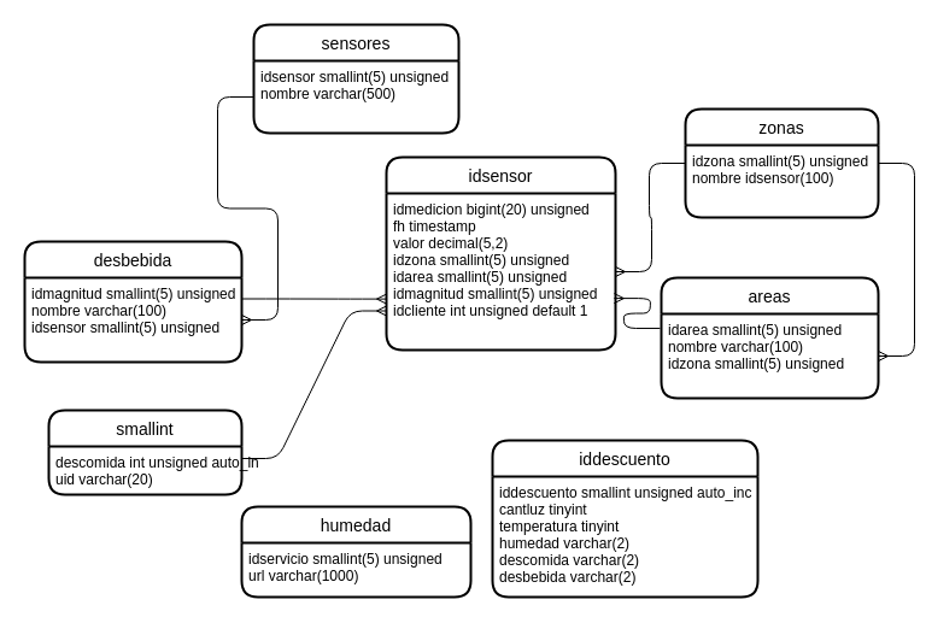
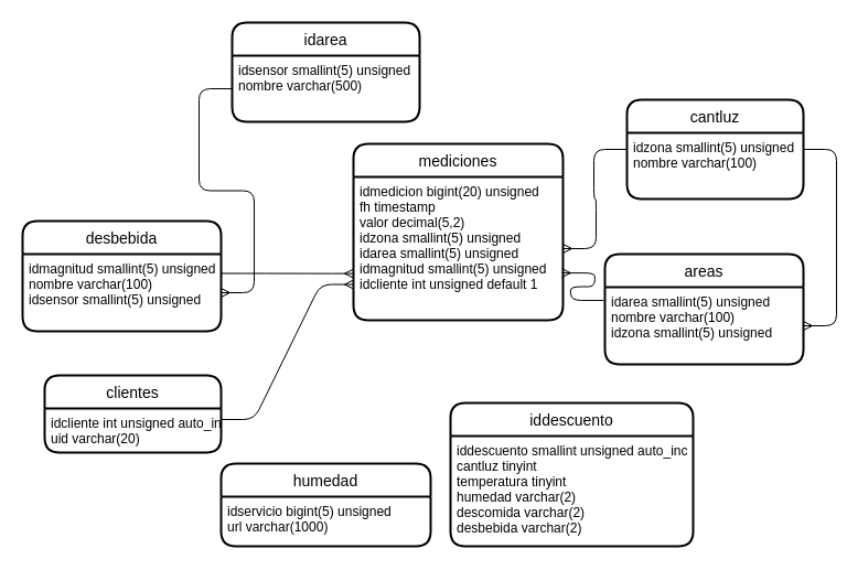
  <mxCell id="0" />
  <mxCell id="1" parent="0" />
  <mxCell id="2" value="humedad" style="swimlane;childLayout=stackLayout;horizontal=1;startSize=30;horizontalStack=0;rounded=1;fontSize=14;fontStyle=0;strokeWidth=2;resizeParent=0;resizeLast=1;shadow=0;dashed=0;align=center;" parent="1" vertex="1"><mxGeometry x="200" y="420" width="190" height="75" as="geometry" /></mxCell>
- <mxCell id="3" value="idservicio smallint(5) unsigned&#10;url varchar(1000)&#10;" style="align=left;strokeColor=none;fillColor=none;spacingLeft=4;fontSize=12;verticalAlign=top;resizable=0;rotatable=0;part=1;" parent="2" vertex="1"><mxGeometry y="30" width="190" height="45" as="geometry" /></mxCell>
+ <mxCell id="3" value="idservicio bigint(5) unsigned&#10;url varchar(1000)&#10;" style="align=left;strokeColor=none;fillColor=none;spacingLeft=4;fontSize=12;verticalAlign=top;resizable=0;rotatable=0;part=1;" parent="2" vertex="1"><mxGeometry y="30" width="190" height="45" as="geometry" /></mxCell>
  <mxCell id="4" style="edgeStyle=orthogonalEdgeStyle;rounded=0;orthogonalLoop=1;jettySize=auto;html=1;exitX=0.5;exitY=1;exitDx=0;exitDy=0;" parent="2" source="3" target="3" edge="1"><mxGeometry relative="1" as="geometry" /></mxCell>
- <mxCell id="5" value="zonas" style="swimlane;childLayout=stackLayout;horizontal=1;startSize=30;horizontalStack=0;rounded=1;fontSize=14;fontStyle=0;strokeWidth=2;resizeParent=0;resizeLast=1;shadow=0;dashed=0;align=center;" parent="1" vertex="1"><mxGeometry x="568" y="90" width="160" height="90" as="geometry" /></mxCell>
- <mxCell id="6" value="idzona smallint(5) unsigned&#10;nombre idsensor(100)" style="align=left;strokeColor=none;fillColor=none;spacingLeft=4;fontSize=12;verticalAlign=top;resizable=0;rotatable=0;part=1;" parent="5" vertex="1"><mxGeometry y="30" width="160" height="60" as="geometry" /></mxCell>
+ <mxCell id="5" value="cantluz" style="swimlane;childLayout=stackLayout;horizontal=1;startSize=30;horizontalStack=0;rounded=1;fontSize=14;fontStyle=0;strokeWidth=2;resizeParent=0;resizeLast=1;shadow=0;dashed=0;align=center;" parent="1" vertex="1"><mxGeometry x="568" y="90" width="160" height="90" as="geometry" /></mxCell>
+ <mxCell id="6" value="idzona smallint(5) unsigned&#10;nombre varchar(100)" style="align=left;strokeColor=none;fillColor=none;spacingLeft=4;fontSize=12;verticalAlign=top;resizable=0;rotatable=0;part=1;" parent="5" vertex="1"><mxGeometry y="30" width="160" height="60" as="geometry" /></mxCell>
  <mxCell id="7" value="areas" style="swimlane;childLayout=stackLayout;horizontal=1;startSize=30;horizontalStack=0;rounded=1;fontSize=14;fontStyle=0;strokeWidth=2;resizeParent=0;resizeLast=1;shadow=0;dashed=0;align=center;" parent="1" vertex="1"><mxGeometry x="548" y="230" width="180" height="100" as="geometry" /></mxCell>
  <mxCell id="8" value="idarea smallint(5) unsigned&#10;nombre varchar(100)&#10;idzona smallint(5) unsigned&#10;" style="align=left;strokeColor=none;fillColor=none;spacingLeft=4;fontSize=12;verticalAlign=top;resizable=0;rotatable=0;part=1;" parent="7" vertex="1"><mxGeometry y="30" width="180" height="70" as="geometry" /></mxCell>
- <mxCell id="9" value="idsensor" style="swimlane;childLayout=stackLayout;horizontal=1;startSize=30;horizontalStack=0;rounded=1;fontSize=14;fontStyle=0;strokeWidth=2;resizeParent=0;resizeLast=1;shadow=0;dashed=0;align=center;" parent="1" vertex="1"><mxGeometry x="320" y="130" width="190" height="160" as="geometry"><mxRectangle x="230" y="280" width="100" height="30" as="alternateBounds" /></mxGeometry></mxCell>
+ <mxCell id="9" value="mediciones" style="swimlane;childLayout=stackLayout;horizontal=1;startSize=30;horizontalStack=0;rounded=1;fontSize=14;fontStyle=0;strokeWidth=2;resizeParent=0;resizeLast=1;shadow=0;dashed=0;align=center;" parent="1" vertex="1"><mxGeometry x="320" y="130" width="190" height="160" as="geometry"><mxRectangle x="230" y="280" width="100" height="30" as="alternateBounds" /></mxGeometry></mxCell>
  <mxCell id="10" value="idmedicion bigint(20) unsigned&#10;fh timestamp&#10;valor decimal(5,2)&#10;idzona smallint(5) unsigned&#10;idarea smallint(5) unsigned&#10;idmagnitud smallint(5) unsigned&#10;idcliente int unsigned default 1 " style="align=left;strokeColor=none;fillColor=none;spacingLeft=4;fontSize=12;verticalAlign=top;resizable=0;rotatable=0;part=1;" parent="9" vertex="1"><mxGeometry y="30" width="190" height="130" as="geometry" /></mxCell>
  <mxCell id="11" value="desbebida" style="swimlane;childLayout=stackLayout;horizontal=1;startSize=30;horizontalStack=0;rounded=1;fontSize=14;fontStyle=0;strokeWidth=2;resizeParent=0;resizeLast=1;shadow=0;dashed=0;align=center;" parent="1" vertex="1"><mxGeometry x="20" y="200" width="180" height="100" as="geometry" /></mxCell>
  <mxCell id="12" value="idmagnitud smallint(5) unsigned&#10;nombre varchar(100)&#10;idsensor smallint(5) unsigned" style="align=left;strokeColor=none;fillColor=none;spacingLeft=4;fontSize=12;verticalAlign=top;resizable=0;rotatable=0;part=1;" parent="11" vertex="1"><mxGeometry y="30" width="180" height="70" as="geometry" /></mxCell>
- <mxCell id="13" value="sensores" style="swimlane;childLayout=stackLayout;horizontal=1;startSize=30;horizontalStack=0;rounded=1;fontSize=14;fontStyle=0;strokeWidth=2;resizeParent=0;resizeLast=1;shadow=0;dashed=0;align=center;" parent="1" vertex="1"><mxGeometry x="210" y="20" width="170" height="90" as="geometry" /></mxCell>
+ <mxCell id="13" value="idarea" style="swimlane;childLayout=stackLayout;horizontal=1;startSize=30;horizontalStack=0;rounded=1;fontSize=14;fontStyle=0;strokeWidth=2;resizeParent=0;resizeLast=1;shadow=0;dashed=0;align=center;" parent="1" vertex="1"><mxGeometry x="210" y="20" width="170" height="90" as="geometry" /></mxCell>
  <mxCell id="14" value="idsensor smallint(5) unsigned&#10;nombre varchar(500)" style="align=left;strokeColor=none;fillColor=none;spacingLeft=4;fontSize=12;verticalAlign=top;resizable=0;rotatable=0;part=1;" parent="13" vertex="1"><mxGeometry y="30" width="170" height="60" as="geometry" /></mxCell>
  <mxCell id="15" value="" style="edgeStyle=entityRelationEdgeStyle;fontSize=12;html=1;endArrow=ERmany;entryX=1;entryY=0.5;entryDx=0;entryDy=0;" parent="1" source="14" target="12" edge="1"><mxGeometry width="100" height="100" relative="1" as="geometry"><mxPoint x="210" y="65" as="sourcePoint" /><mxPoint x="80" y="190" as="targetPoint" /></mxGeometry></mxCell>
  <mxCell id="16" value="" style="edgeStyle=entityRelationEdgeStyle;fontSize=12;html=1;endArrow=ERmany;exitX=1;exitY=0.25;exitDx=0;exitDy=0;entryX=0;entryY=0.674;entryDx=0;entryDy=0;entryPerimeter=0;" parent="1" source="12" target="10" edge="1"><mxGeometry width="100" height="100" relative="1" as="geometry"><mxPoint x="210" y="640" as="sourcePoint" /><mxPoint x="310" y="540" as="targetPoint" /></mxGeometry></mxCell>
  <mxCell id="17" value="" style="edgeStyle=entityRelationEdgeStyle;fontSize=12;html=1;endArrow=ERmany;exitX=0;exitY=0.25;exitDx=0;exitDy=0;entryX=1;entryY=0.5;entryDx=0;entryDy=0;" parent="1" source="6" target="10" edge="1"><mxGeometry width="100" height="100" relative="1" as="geometry"><mxPoint x="410" y="50" as="sourcePoint" /><mxPoint x="510" y="-50" as="targetPoint" /></mxGeometry></mxCell>
  <mxCell id="18" value="" style="edgeStyle=entityRelationEdgeStyle;fontSize=12;html=1;endArrow=ERmany;exitX=-0.006;exitY=0.171;exitDx=0;exitDy=0;exitPerimeter=0;entryX=0.994;entryY=0.67;entryDx=0;entryDy=0;entryPerimeter=0;" parent="1" source="8" target="10" edge="1"><mxGeometry width="100" height="100" relative="1" as="geometry"><mxPoint x="550" y="220" as="sourcePoint" /><mxPoint x="650" y="120" as="targetPoint" /></mxGeometry></mxCell>
  <mxCell id="19" value="" style="edgeStyle=entityRelationEdgeStyle;fontSize=12;html=1;endArrow=ERmany;entryX=1;entryY=0.5;entryDx=0;entryDy=0;exitX=1;exitY=0.25;exitDx=0;exitDy=0;" parent="1" target="8" edge="1" source="6"><mxGeometry width="100" height="100" relative="1" as="geometry"><mxPoint x="758" y="110" as="sourcePoint" /><mxPoint x="800" y="320" as="targetPoint" /></mxGeometry></mxCell>
  <mxCell id="20" value="iddescuento" style="swimlane;childLayout=stackLayout;horizontal=1;startSize=30;horizontalStack=0;rounded=1;fontSize=14;fontStyle=0;strokeWidth=2;resizeParent=0;resizeLast=1;shadow=0;dashed=0;align=center;" vertex="1" parent="1"><mxGeometry x="408" y="365" width="220" height="130" as="geometry" /></mxCell>
  <mxCell id="21" value="iddescuento smallint unsigned auto_inc&#10;cantluz tinyint&#10;temperatura tinyint&#10;humedad varchar(2)&#10;descomida varchar(2)&#10;desbebida varchar(2)&#10;" style="align=left;strokeColor=none;fillColor=none;spacingLeft=4;fontSize=12;verticalAlign=top;resizable=0;rotatable=0;part=1;" vertex="1" parent="20"><mxGeometry y="30" width="220" height="100" as="geometry" /></mxCell>
  <mxCell id="22" style="edgeStyle=orthogonalEdgeStyle;rounded=0;orthogonalLoop=1;jettySize=auto;html=1;exitX=0.5;exitY=1;exitDx=0;exitDy=0;" edge="1" parent="20" source="21" target="21"><mxGeometry relative="1" as="geometry" /></mxCell>
  <mxCell id="23" style="edgeStyle=orthogonalEdgeStyle;rounded=0;orthogonalLoop=1;jettySize=auto;html=1;exitX=0.5;exitY=1;exitDx=0;exitDy=0;" edge="1" parent="20" source="21" target="21"><mxGeometry relative="1" as="geometry" /></mxCell>
- <mxCell id="24" value="smallint" style="swimlane;childLayout=stackLayout;horizontal=1;startSize=30;horizontalStack=0;rounded=1;fontSize=14;fontStyle=0;strokeWidth=2;resizeParent=0;resizeLast=1;shadow=0;dashed=0;align=center;" vertex="1" parent="1"><mxGeometry x="40" y="340" width="160" height="70" as="geometry" /></mxCell>
- <mxCell id="25" value="descomida int unsigned auto_in&#10;uid varchar(20)&#10;" style="align=left;strokeColor=none;fillColor=none;spacingLeft=4;fontSize=12;verticalAlign=top;resizable=0;rotatable=0;part=1;" vertex="1" parent="24"><mxGeometry y="30" width="160" height="40" as="geometry" /></mxCell>
+ <mxCell id="24" value="clientes" style="swimlane;childLayout=stackLayout;horizontal=1;startSize=30;horizontalStack=0;rounded=1;fontSize=14;fontStyle=0;strokeWidth=2;resizeParent=0;resizeLast=1;shadow=0;dashed=0;align=center;" vertex="1" parent="1"><mxGeometry x="40" y="340" width="160" height="70" as="geometry" /></mxCell>
+ <mxCell id="25" value="idcliente int unsigned auto_in&#10;uid varchar(20)&#10;" style="align=left;strokeColor=none;fillColor=none;spacingLeft=4;fontSize=12;verticalAlign=top;resizable=0;rotatable=0;part=1;" vertex="1" parent="24"><mxGeometry y="30" width="160" height="40" as="geometry" /></mxCell>
  <mxCell id="26" style="edgeStyle=orthogonalEdgeStyle;rounded=0;orthogonalLoop=1;jettySize=auto;html=1;exitX=0.5;exitY=1;exitDx=0;exitDy=0;" edge="1" parent="24" source="25" target="25"><mxGeometry relative="1" as="geometry" /></mxCell>
  <mxCell id="27" value="" style="edgeStyle=entityRelationEdgeStyle;fontSize=12;html=1;endArrow=ERmany;entryX=0;entryY=0.75;entryDx=0;entryDy=0;exitX=1;exitY=0.25;exitDx=0;exitDy=0;" edge="1" parent="1" source="25" target="10"><mxGeometry width="100" height="100" relative="1" as="geometry"><mxPoint x="278" y="340" as="sourcePoint" /><mxPoint x="228" y="449" as="targetPoint" /></mxGeometry></mxCell>
